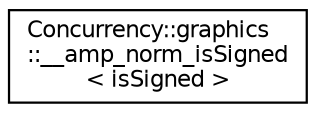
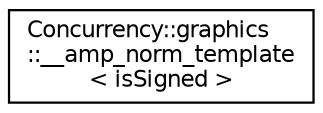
  digraph {
    rankdir=LR
-   n1 [color=black fillcolor=white fontname=Helvetica fontsize=10 height=0.2 label="Concurrency::graphics\l::__amp_norm_isSigned\l\< isSigned \>" shape=record style=filled width=0.4]
+   n1 [color=black fillcolor=white fontname=Helvetica fontsize=10 height=0.2 label="Concurrency::graphics\l::__amp_norm_template\l\< isSigned \>" shape=record style=filled width=0.4]
  }
